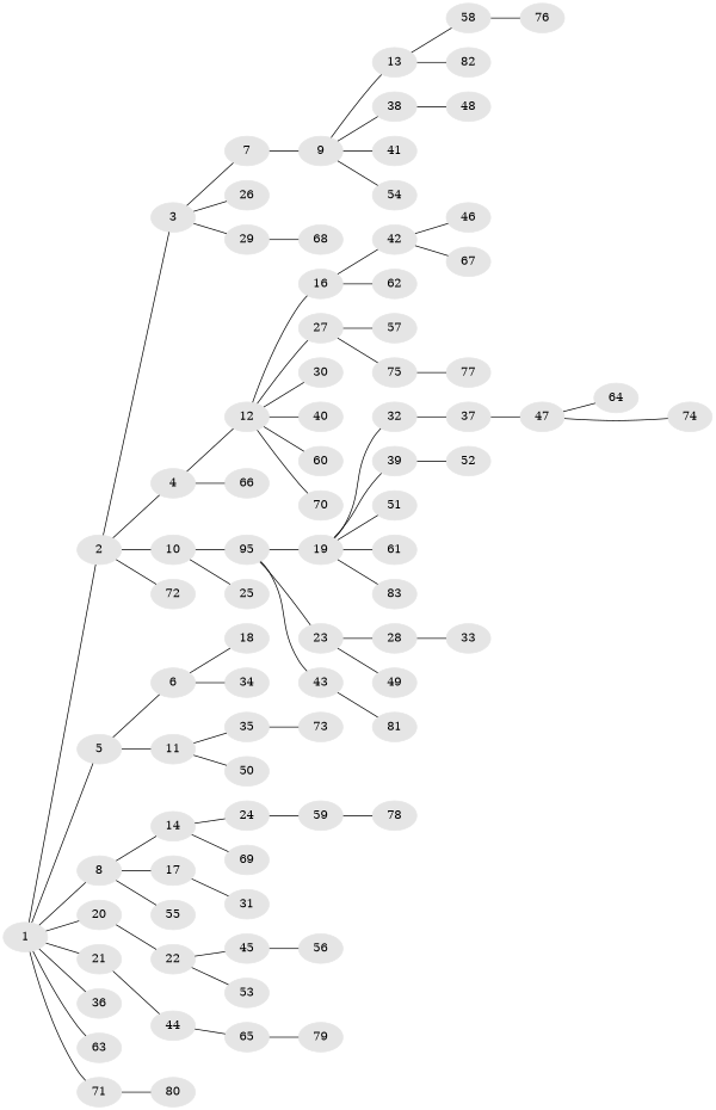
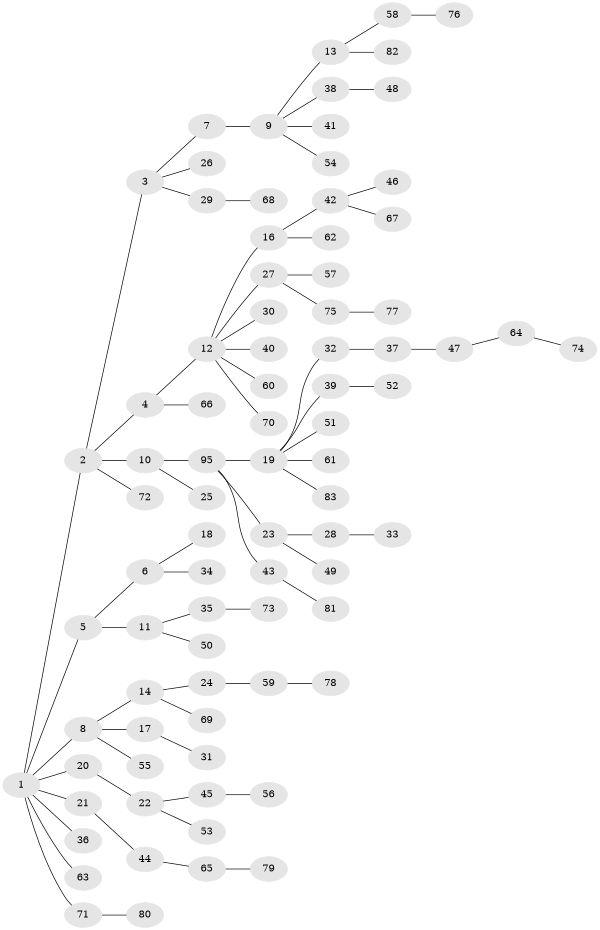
  graph {
    rankdir=LR
    node [color=gray90 style=filled]
    1
    2
    5
    8
    20
    21
    36
    63
    71
    3
    4
    10
    72
    6
    11
    14
    17
    55
    22
    44
    80
    7
    26
    29
    12
    66
    n27 [label=95]
    25
    9
    68
    16
    27
    30
    40
    60
    70
    18
    34
    35
    50
    13
    38
    41
    54
    24
    69
    31
    58
    82
    48
    19
    23
    43
    73
    42
    62
    57
    75
    76
    59
    32
    39
    51
    61
    83
    28
    49
    81
    46
    67
    37
    52
    45
    53
    56
    33
    78
    77
    47
    65
    64
    79
    74
    1 -- 2
    1 -- 5
    1 -- 8
    1 -- 20
    1 -- 21
    1 -- 36
    1 -- 63
    1 -- 71
    2 -- 3
    2 -- 4
    2 -- 10
    2 -- 72
    5 -- 6
    5 -- 11
    8 -- 14
    8 -- 17
    8 -- 55
    20 -- 22
    21 -- 44
    71 -- 80
    3 -- 7
    3 -- 26
    3 -- 29
    4 -- 12
    4 -- 66
    10 -- n27
    10 -- 25
    6 -- 18
    6 -- 34
    11 -- 35
    11 -- 50
    14 -- 24
    14 -- 69
    17 -- 31
    22 -- 45
    22 -- 53
    44 -- 65
    7 -- 9
    29 -- 68
    12 -- 16
    12 -- 27
    12 -- 30
    12 -- 40
    12 -- 60
    12 -- 70
    n27 -- 19
    n27 -- 23
    n27 -- 43
    9 -- 13
    9 -- 38
    9 -- 41
    9 -- 54
    16 -- 42
    16 -- 62
    27 -- 57
    27 -- 75
    35 -- 73
    13 -- 58
    13 -- 82
    38 -- 48
    24 -- 59
    58 -- 76
    19 -- 32
    19 -- 39
    19 -- 51
    19 -- 61
    19 -- 83
    23 -- 28
    23 -- 49
    43 -- 81
    42 -- 46
    42 -- 67
    75 -- 77
    59 -- 78
    32 -- 37
    39 -- 52
    28 -- 33
    37 -- 47
    45 -- 56
    47 -- 64
    65 -- 79
-   47 -- 74
+   64 -- 74
  }
